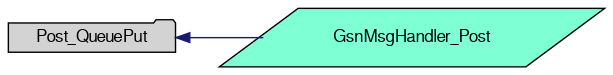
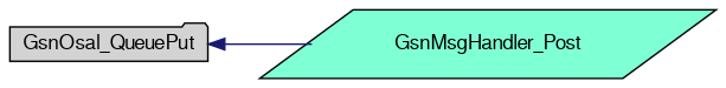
  digraph {
    rankdir=LR
    node [color=black fontname=FreeSans fontsize=12 style=filled]
-   n1 [fillcolor=lightgrey fontcolor=black height=0.2 label=Post_QueuePut shape=folder width=0.4]
+   n1 [fillcolor=lightgrey fontcolor=black height=0.2 label=GsnOsal_QueuePut shape=folder width=0.4]
    n2 [fillcolor=aquamarine height=0.2 label=GsnMsgHandler_Post shape=parallelogram width=0.4]
    n1 -> n2 [color=midnightblue dir=back fontname=FreeSans fontsize=12 labelfontname=FreeSans labelfontsize=12 style=solid]
  }
